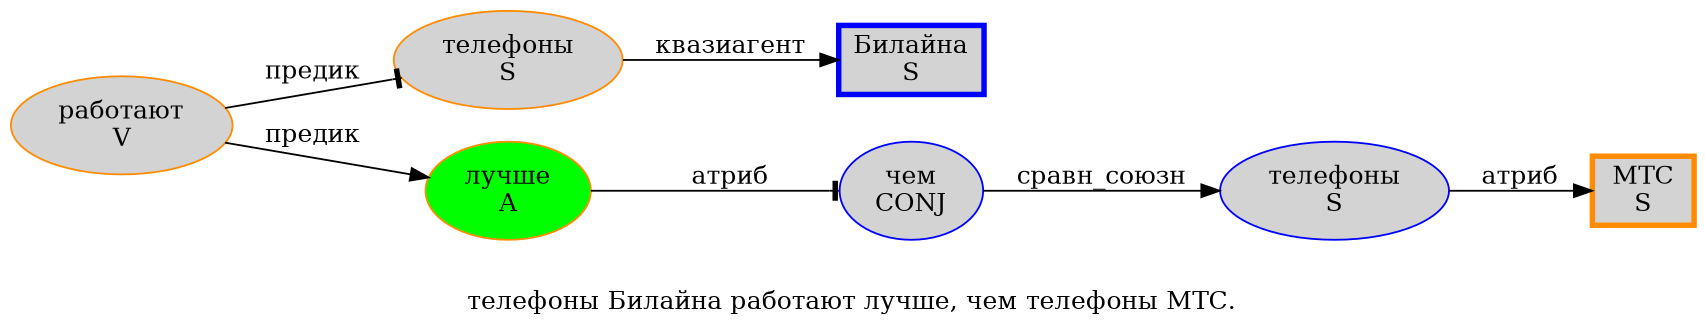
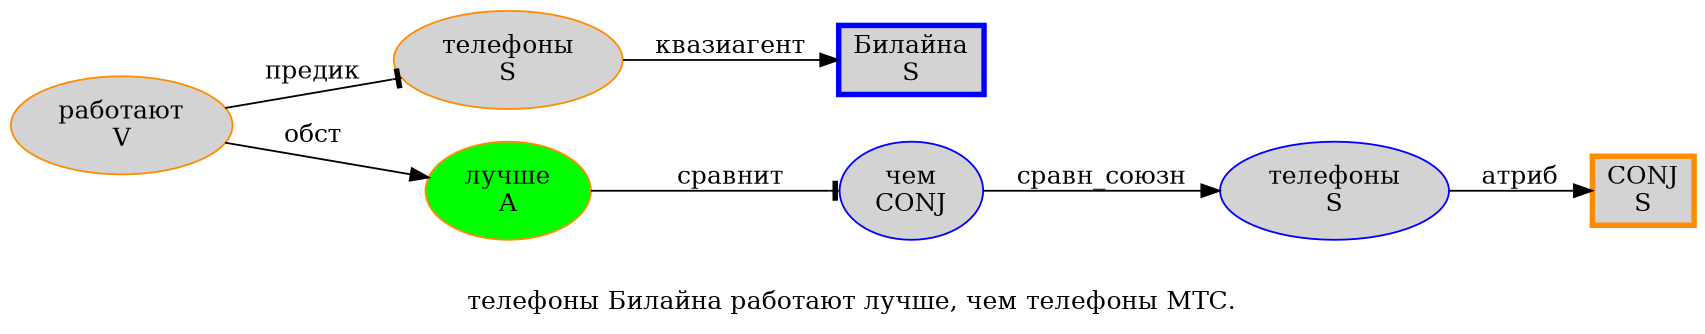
  digraph {
    label="телефоны Билайна работают лучше, чем телефоны МТС."
    rankdir=LR
    node [color=darkorange fillcolor=lightgray penwidth=1 shape=ellipse style=filled]
    edge [arrowhead=normal]
    n1 [label="телефоны\nS"]
    n2 [color=blue label="Билайна\nS" penwidth=3 shape=box]
    n3 [label="работают\nV"]
    n4 [fillcolor=green label="лучше\nA"]
    n5 [color=blue label="чем\nCONJ"]
    n6 [color=blue label="телефоны\nS"]
-   n7 [label="МТС\nS" penwidth=3 shape=box]
+   n7 [label="CONJ\nS" penwidth=3 shape=box]
    n1 -> n2 [label="квазиагент"]
    n3 -> n1 [arrowhead=tee label="предик"]
-   n3 -> n4 [label="предик"]
-   n4 -> n5 [arrowhead=tee label="атриб"]
+   n3 -> n4 [label="обст"]
+   n4 -> n5 [arrowhead=tee label="сравнит"]
    n5 -> n6 [label="сравн_союзн"]
    n6 -> n7 [label="атриб"]
  }
